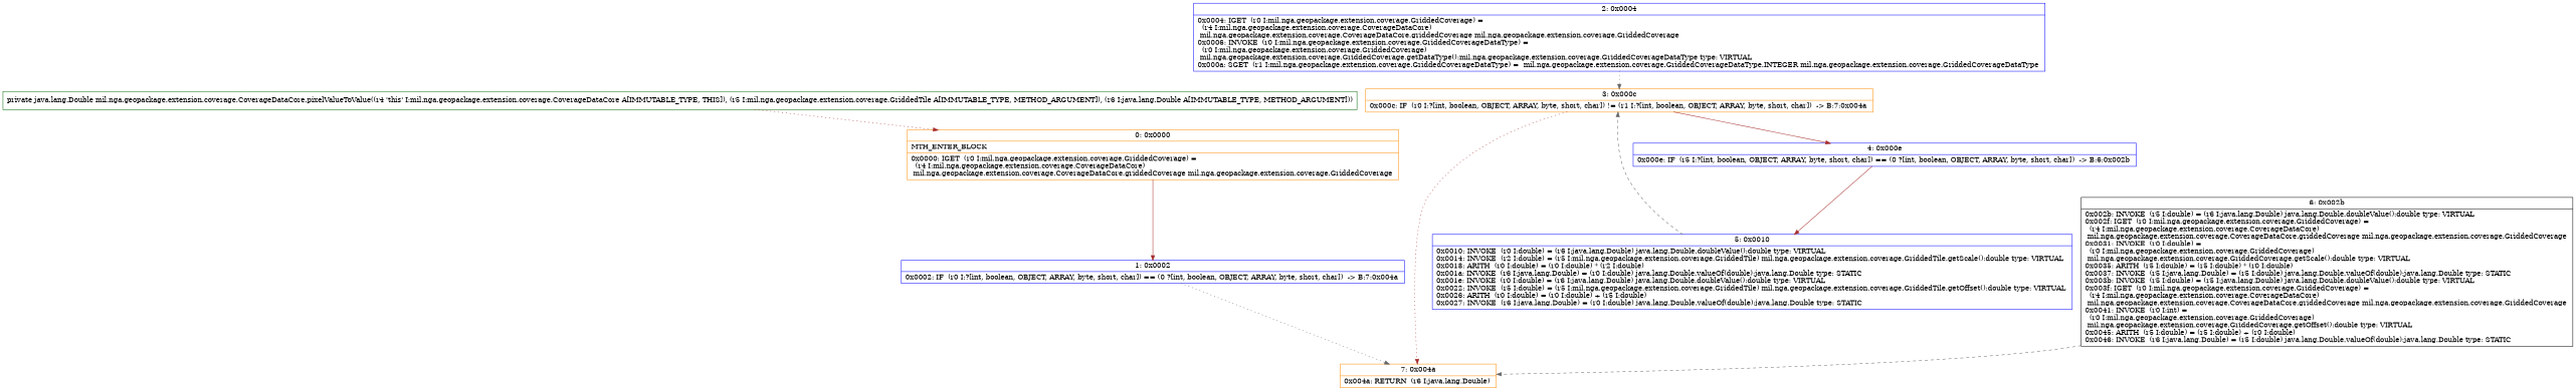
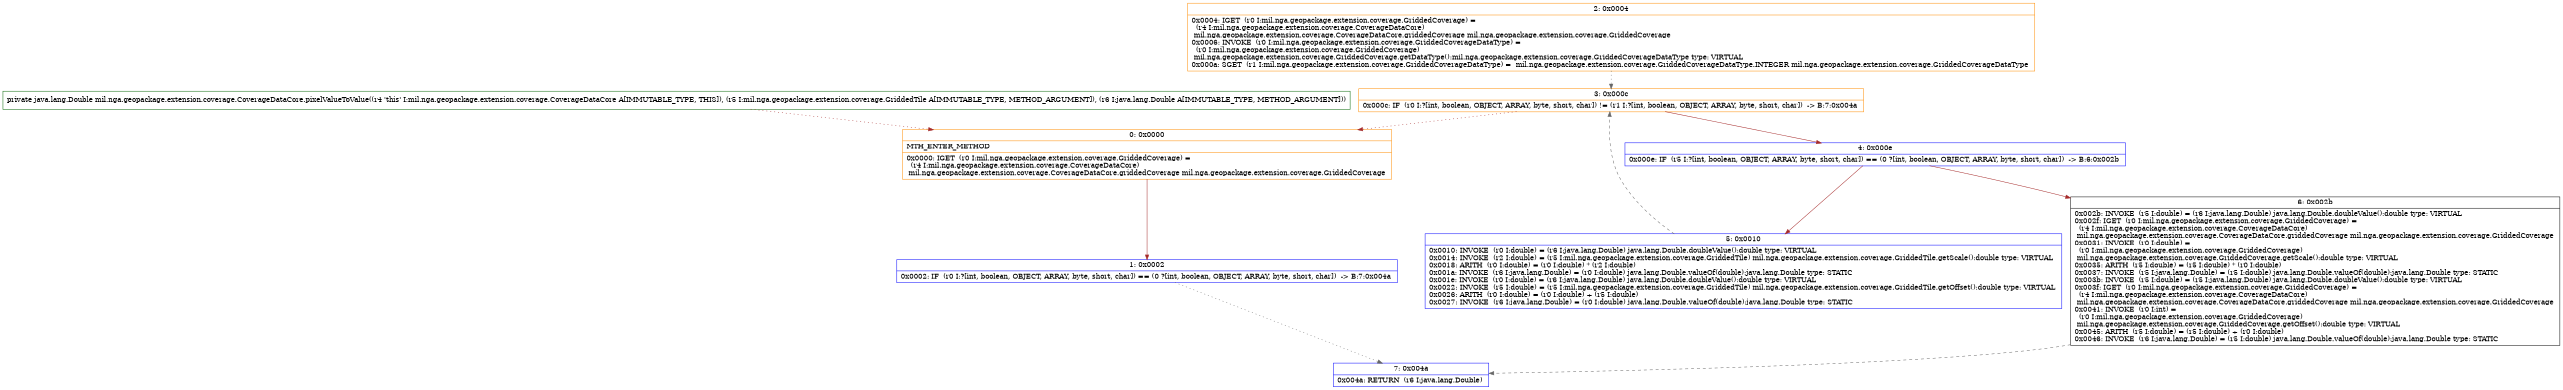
  digraph {
    node [color=darkorange shape=record]
    edge [color=brown style=solid]
-   n1 [label="{0\:\ 0x0000|MTH_ENTER_BLOCK\l|0x0000: IGET  (r0 I:mil.nga.geopackage.extension.coverage.GriddedCoverage) = \l  (r4 I:mil.nga.geopackage.extension.coverage.CoverageDataCore)\l mil.nga.geopackage.extension.coverage.CoverageDataCore.griddedCoverage mil.nga.geopackage.extension.coverage.GriddedCoverage \l}"]
+   n1 [label="{0\:\ 0x0000|MTH_ENTER_METHOD\l|0x0000: IGET  (r0 I:mil.nga.geopackage.extension.coverage.GriddedCoverage) = \l  (r4 I:mil.nga.geopackage.extension.coverage.CoverageDataCore)\l mil.nga.geopackage.extension.coverage.CoverageDataCore.griddedCoverage mil.nga.geopackage.extension.coverage.GriddedCoverage \l}"]
    n2 [color=blue label="{1\:\ 0x0002|0x0002: IF  (r0 I:?[int, boolean, OBJECT, ARRAY, byte, short, char]) == (0 ?[int, boolean, OBJECT, ARRAY, byte, short, char])  \-\> B:7:0x004a \l}"]
-   n3 [label="{7\:\ 0x004a|0x004a: RETURN  (r6 I:java.lang.Double) \l}"]
-   n4 [color=blue label="{2\:\ 0x0004|0x0004: IGET  (r0 I:mil.nga.geopackage.extension.coverage.GriddedCoverage) = \l  (r4 I:mil.nga.geopackage.extension.coverage.CoverageDataCore)\l mil.nga.geopackage.extension.coverage.CoverageDataCore.griddedCoverage mil.nga.geopackage.extension.coverage.GriddedCoverage \l0x0006: INVOKE  (r0 I:mil.nga.geopackage.extension.coverage.GriddedCoverageDataType) = \l  (r0 I:mil.nga.geopackage.extension.coverage.GriddedCoverage)\l mil.nga.geopackage.extension.coverage.GriddedCoverage.getDataType():mil.nga.geopackage.extension.coverage.GriddedCoverageDataType type: VIRTUAL \l0x000a: SGET  (r1 I:mil.nga.geopackage.extension.coverage.GriddedCoverageDataType) =  mil.nga.geopackage.extension.coverage.GriddedCoverageDataType.INTEGER mil.nga.geopackage.extension.coverage.GriddedCoverageDataType \l}"]
+   n3 [color=blue label="{7\:\ 0x004a|0x004a: RETURN  (r6 I:java.lang.Double) \l}"]
+   n4 [label="{2\:\ 0x0004|0x0004: IGET  (r0 I:mil.nga.geopackage.extension.coverage.GriddedCoverage) = \l  (r4 I:mil.nga.geopackage.extension.coverage.CoverageDataCore)\l mil.nga.geopackage.extension.coverage.CoverageDataCore.griddedCoverage mil.nga.geopackage.extension.coverage.GriddedCoverage \l0x0006: INVOKE  (r0 I:mil.nga.geopackage.extension.coverage.GriddedCoverageDataType) = \l  (r0 I:mil.nga.geopackage.extension.coverage.GriddedCoverage)\l mil.nga.geopackage.extension.coverage.GriddedCoverage.getDataType():mil.nga.geopackage.extension.coverage.GriddedCoverageDataType type: VIRTUAL \l0x000a: SGET  (r1 I:mil.nga.geopackage.extension.coverage.GriddedCoverageDataType) =  mil.nga.geopackage.extension.coverage.GriddedCoverageDataType.INTEGER mil.nga.geopackage.extension.coverage.GriddedCoverageDataType \l}"]
    n5 [label="{3\:\ 0x000c|0x000c: IF  (r0 I:?[int, boolean, OBJECT, ARRAY, byte, short, char]) != (r1 I:?[int, boolean, OBJECT, ARRAY, byte, short, char])  \-\> B:7:0x004a \l}"]
    n6 [color=blue label="{4\:\ 0x000e|0x000e: IF  (r5 I:?[int, boolean, OBJECT, ARRAY, byte, short, char]) == (0 ?[int, boolean, OBJECT, ARRAY, byte, short, char])  \-\> B:6:0x002b \l}"]
    n7 [color=blue label="{5\:\ 0x0010|0x0010: INVOKE  (r0 I:double) = (r6 I:java.lang.Double) java.lang.Double.doubleValue():double type: VIRTUAL \l0x0014: INVOKE  (r2 I:double) = (r5 I:mil.nga.geopackage.extension.coverage.GriddedTile) mil.nga.geopackage.extension.coverage.GriddedTile.getScale():double type: VIRTUAL \l0x0018: ARITH  (r0 I:double) = (r0 I:double) * (r2 I:double) \l0x001a: INVOKE  (r6 I:java.lang.Double) = (r0 I:double) java.lang.Double.valueOf(double):java.lang.Double type: STATIC \l0x001e: INVOKE  (r0 I:double) = (r6 I:java.lang.Double) java.lang.Double.doubleValue():double type: VIRTUAL \l0x0022: INVOKE  (r5 I:double) = (r5 I:mil.nga.geopackage.extension.coverage.GriddedTile) mil.nga.geopackage.extension.coverage.GriddedTile.getOffset():double type: VIRTUAL \l0x0026: ARITH  (r0 I:double) = (r0 I:double) + (r5 I:double) \l0x0027: INVOKE  (r6 I:java.lang.Double) = (r0 I:double) java.lang.Double.valueOf(double):java.lang.Double type: STATIC \l}"]
    n8 [color=black label="{6\:\ 0x002b|0x002b: INVOKE  (r5 I:double) = (r6 I:java.lang.Double) java.lang.Double.doubleValue():double type: VIRTUAL \l0x002f: IGET  (r0 I:mil.nga.geopackage.extension.coverage.GriddedCoverage) = \l  (r4 I:mil.nga.geopackage.extension.coverage.CoverageDataCore)\l mil.nga.geopackage.extension.coverage.CoverageDataCore.griddedCoverage mil.nga.geopackage.extension.coverage.GriddedCoverage \l0x0031: INVOKE  (r0 I:double) = \l  (r0 I:mil.nga.geopackage.extension.coverage.GriddedCoverage)\l mil.nga.geopackage.extension.coverage.GriddedCoverage.getScale():double type: VIRTUAL \l0x0035: ARITH  (r5 I:double) = (r5 I:double) * (r0 I:double) \l0x0037: INVOKE  (r5 I:java.lang.Double) = (r5 I:double) java.lang.Double.valueOf(double):java.lang.Double type: STATIC \l0x003b: INVOKE  (r5 I:double) = (r5 I:java.lang.Double) java.lang.Double.doubleValue():double type: VIRTUAL \l0x003f: IGET  (r0 I:mil.nga.geopackage.extension.coverage.GriddedCoverage) = \l  (r4 I:mil.nga.geopackage.extension.coverage.CoverageDataCore)\l mil.nga.geopackage.extension.coverage.CoverageDataCore.griddedCoverage mil.nga.geopackage.extension.coverage.GriddedCoverage \l0x0041: INVOKE  (r0 I:int) = \l  (r0 I:mil.nga.geopackage.extension.coverage.GriddedCoverage)\l mil.nga.geopackage.extension.coverage.GriddedCoverage.getOffset():double type: VIRTUAL \l0x0045: ARITH  (r5 I:double) = (r5 I:double) + (r0 I:double) \l0x0046: INVOKE  (r6 I:java.lang.Double) = (r5 I:double) java.lang.Double.valueOf(double):java.lang.Double type: STATIC \l}"]
    n9 [color=darkgreen label="{private java.lang.Double mil.nga.geopackage.extension.coverage.CoverageDataCore.pixelValueToValue((r4 'this' I:mil.nga.geopackage.extension.coverage.CoverageDataCore A[IMMUTABLE_TYPE, THIS]), (r5 I:mil.nga.geopackage.extension.coverage.GriddedTile A[IMMUTABLE_TYPE, METHOD_ARGUMENT]), (r6 I:java.lang.Double A[IMMUTABLE_TYPE, METHOD_ARGUMENT])) }"]
    n1 -> n2
    n2 -> n3 [color=gray40 style=dotted]
    n4 -> n5 [color=gray40 style=dotted]
-   n5 -> n3 [style=dotted]
+   n5 -> n1 [style=dotted]
    n5 -> n6
    n6 -> n7
+   n6 -> n8
    n7 -> n5 [color=gray40 style=dashed]
    n8 -> n3 [color=gray40 style=dashed]
    n9 -> n1 [style=dotted]
  }
